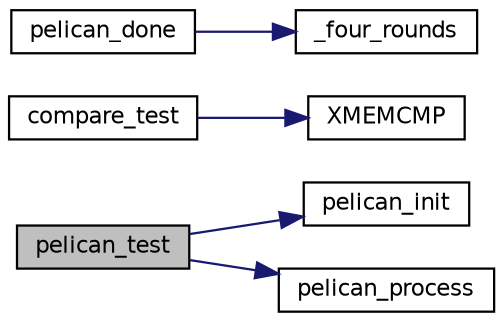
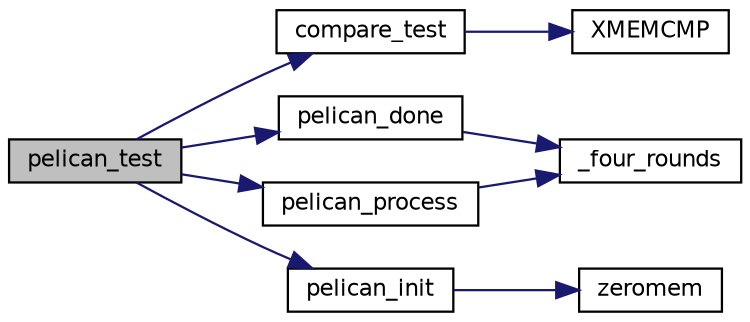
  digraph {
    rankdir=LR
    node [color=black fillcolor=white fontname=Helvetica fontsize=10 shape=record style=filled]
    edge [color=midnightblue fontname=Helvetica fontsize=10 labelfontname=Helvetica labelfontsize=10 style=solid]
    n1 [fillcolor=grey75 fontcolor=black height=0.2 label=pelican_test width=0.4]
    n2 [height=0.2 label=compare_test width=0.4]
    n3 [height=0.2 label=pelican_done width=0.4]
    n4 [height=0.2 label=pelican_init width=0.4]
    n5 [height=0.2 label=pelican_process width=0.4]
    n6 [height=0.2 label=XMEMCMP width=0.4]
    n7 [height=0.2 label=_four_rounds width=0.4]
+   n8 [height=0.2 label=zeromem width=0.4]
+   n1 -> n2
+   n1 -> n3
    n1 -> n4
    n1 -> n5
    n2 -> n6
    n3 -> n7
+   n4 -> n8
+   n5 -> n7
  }
